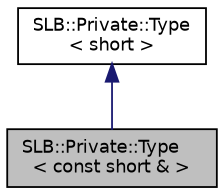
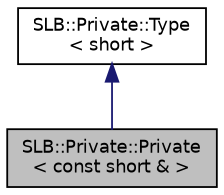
  digraph {
    node [color=black fontname=Helvetica fontsize=10 shape=record style=filled]
-   n1 [fillcolor=grey75 fontcolor=black height=0.2 label="SLB::Private::Type\l\< const short & \>" width=0.4]
+   n1 [fillcolor=grey75 fontcolor=black height=0.2 label="SLB::Private::Private\l\< const short & \>" width=0.4]
    n2 [fillcolor=white height=0.2 label="SLB::Private::Type\l\< short \>" width=0.4]
    n2 -> n1 [color=midnightblue dir=back fontname=Helvetica fontsize=10 labelfontname=Helvetica labelfontsize=10 style=solid]
  }
